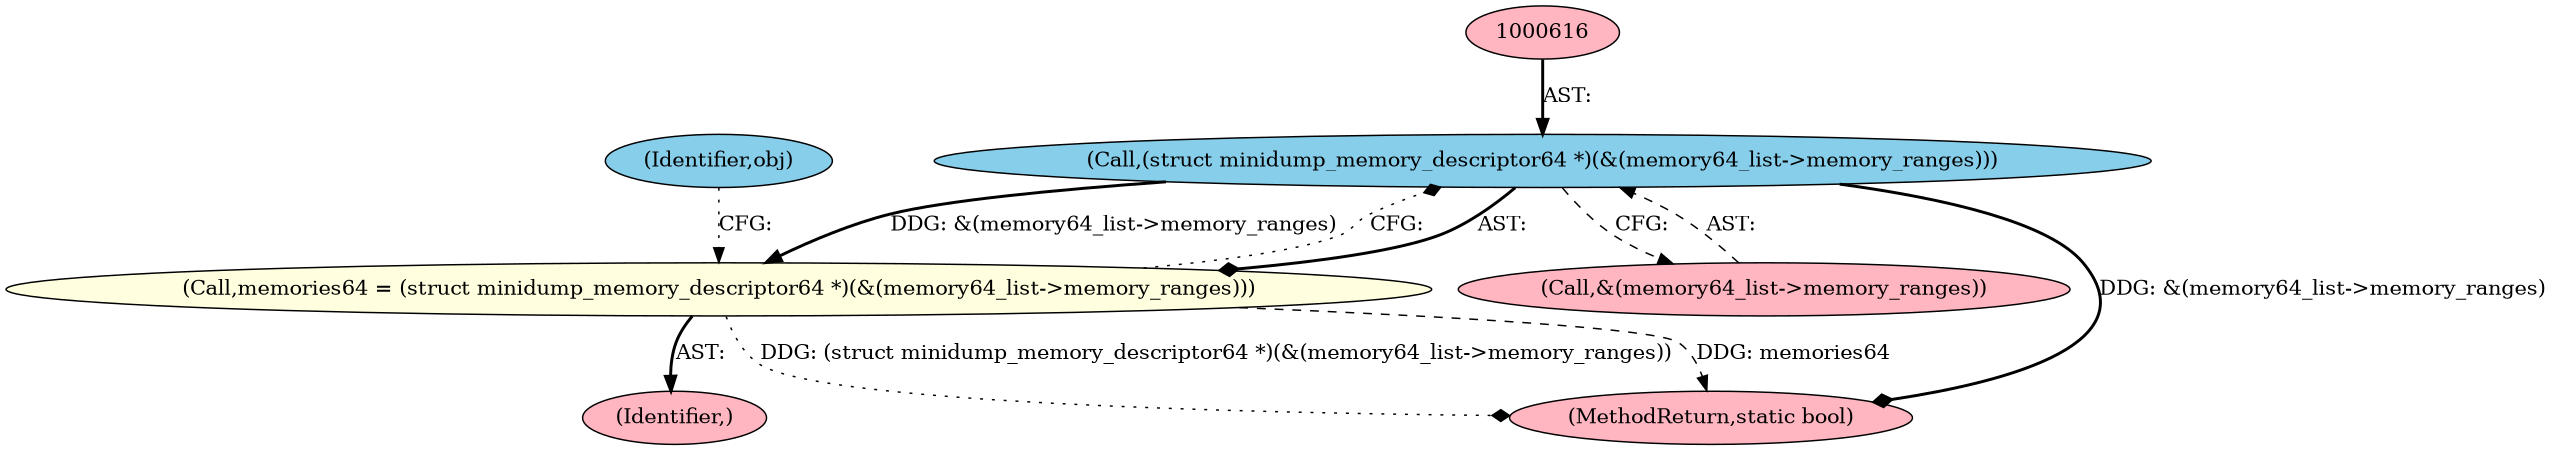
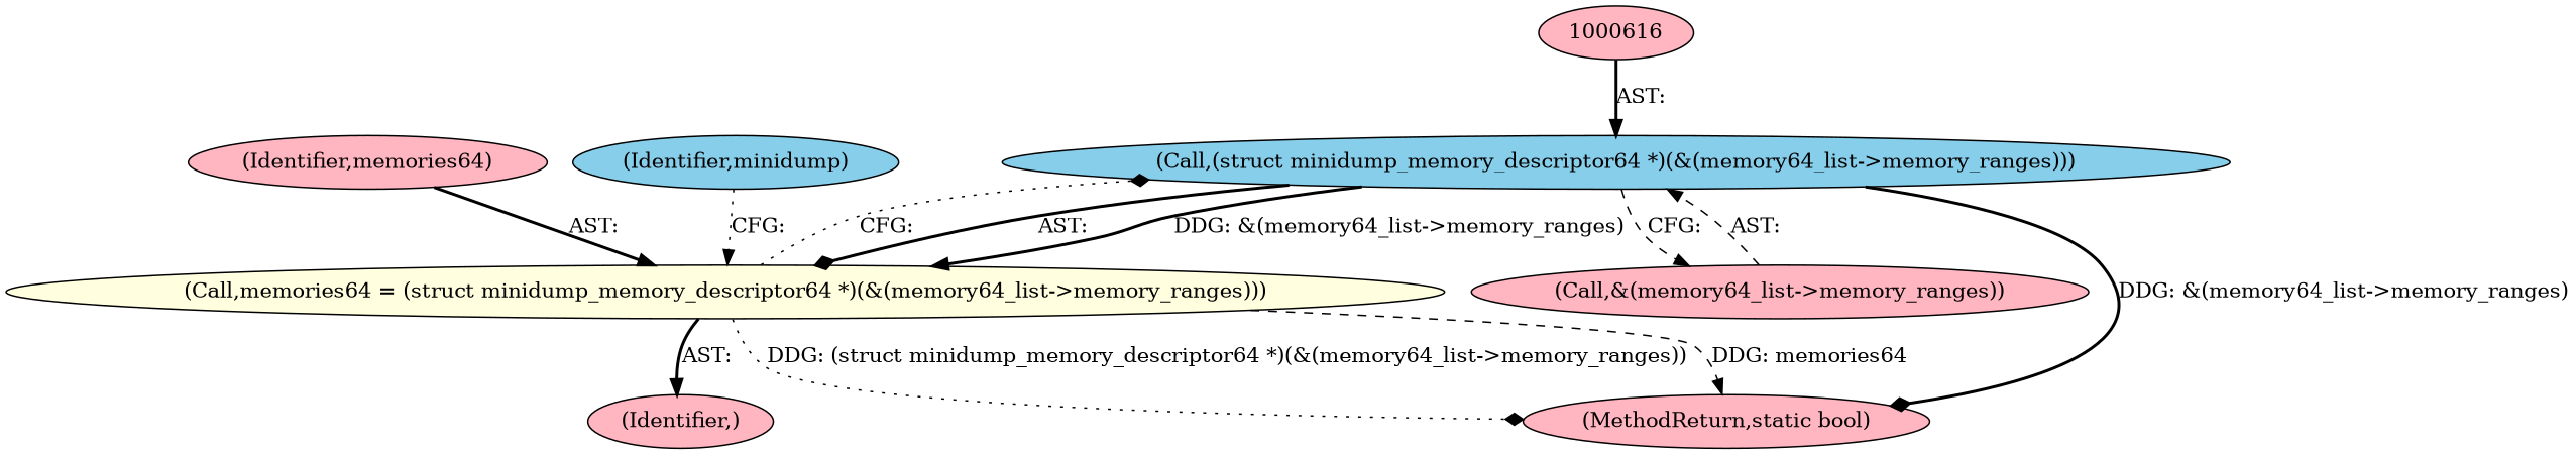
  digraph {
    node [fillcolor=lightpink style=filled]
    edge [arrowhead=normal style=bold]
    n1 [fillcolor=skyblue label="(Call,(struct minidump_memory_descriptor64 *)(&(memory64_list->memory_ranges)))"]
    n2 [fillcolor=lightyellow label="(Call,memories64 = (struct minidump_memory_descriptor64 *)(&(memory64_list->memory_ranges)))"]
    n3 [label="(Call,&(memory64_list->memory_ranges))"]
    n4 [label="(MethodReturn,static bool)"]
    n5 [label="(Identifier,)"]
-   n7 [fillcolor=skyblue label="(Identifier,obj)"]
+   n6 [label="(Identifier,memories64)"]
+   n7 [fillcolor=skyblue label="(Identifier,minidump)"]
    1000616
    n1 -> n2 [arrowhead=diamond label="AST: "]
    n1 -> n2 [label="DDG: &(memory64_list->memory_ranges)"]
    n1 -> n3 [label="CFG: " style=dashed]
    n1 -> n4 [arrowhead=diamond label="DDG: &(memory64_list->memory_ranges)"]
    n2 -> n1 [arrowhead=diamond label="CFG: " style=dotted]
    n2 -> n4 [label="DDG: memories64" style=dashed]
    n2 -> n4 [arrowhead=diamond label="DDG: (struct minidump_memory_descriptor64 *)(&(memory64_list->memory_ranges))" style=dotted]
    n2 -> n5 [label="AST: "]
    n3 -> n1 [label="AST: " style=dashed]
+   n6 -> n2 [label="AST: "]
    n7 -> n2 [label="CFG: " style=dotted]
    1000616 -> n1 [label="AST: "]
  }
